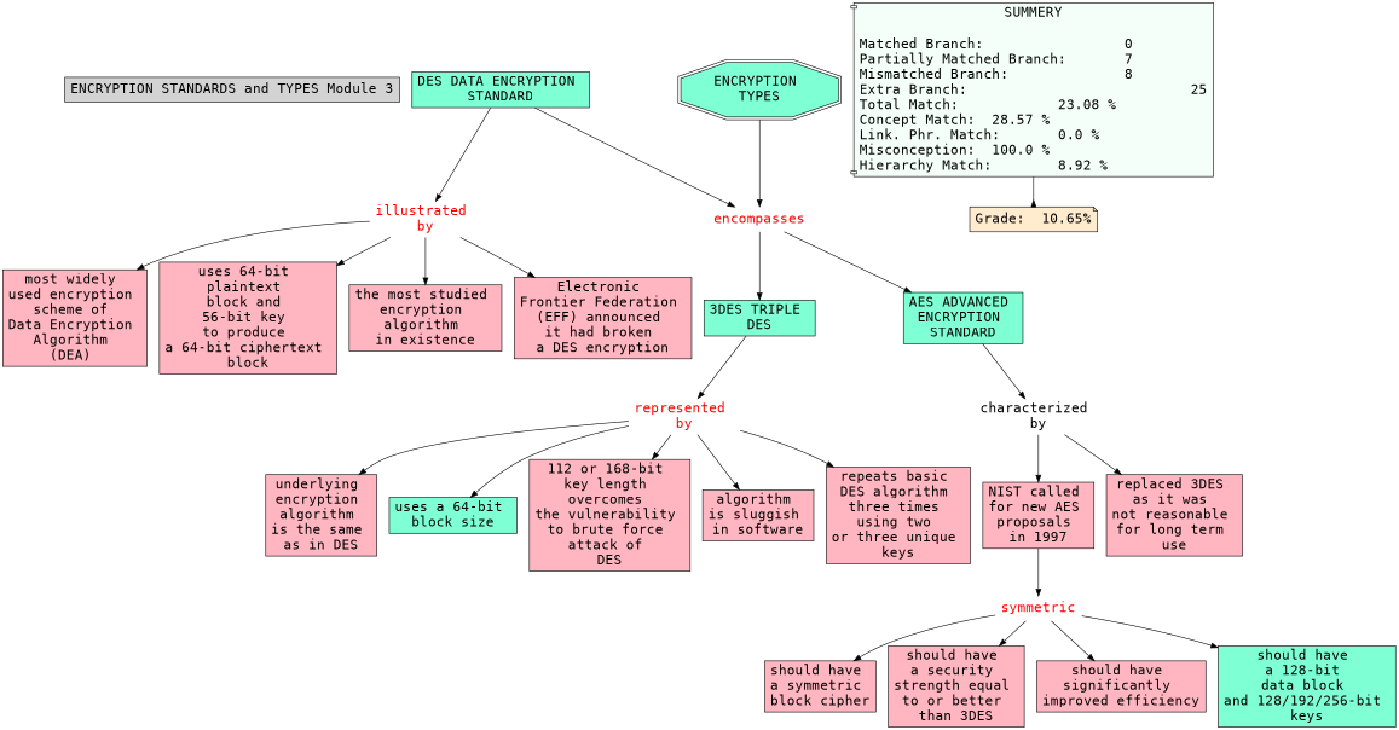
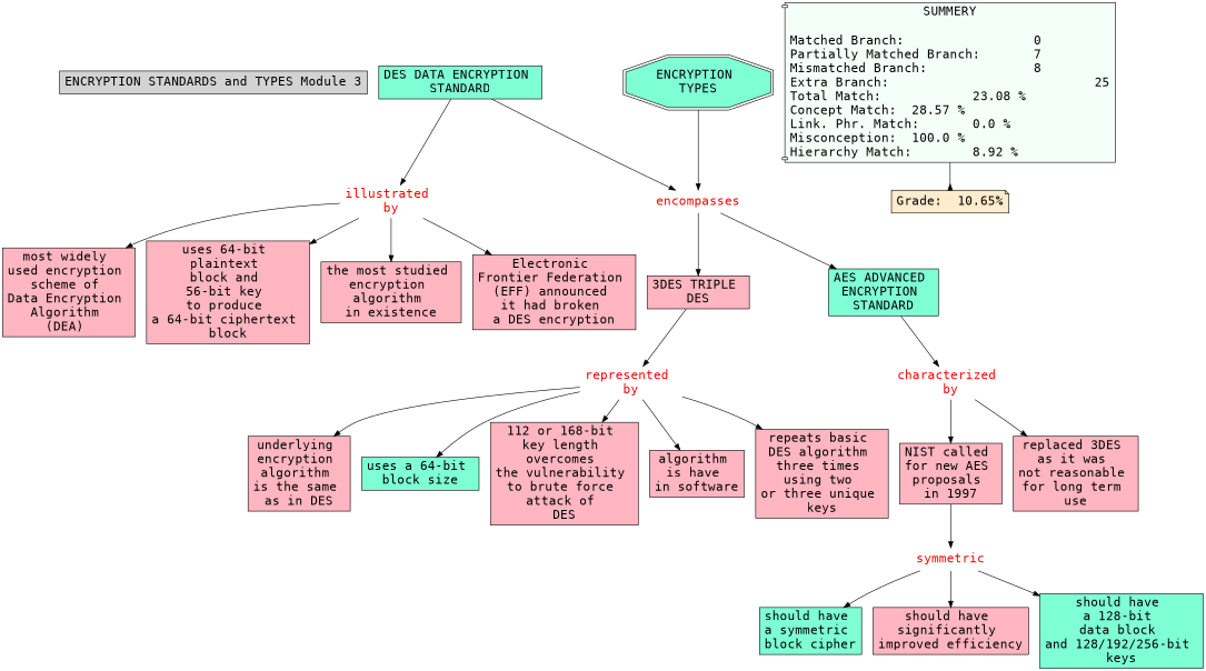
  digraph {
    fontname="DejaVu Sans Mono"
    node [Gsplines=true fontname="DejaVu Sans Mono" fontsize=20 shape=rect style=filled fillcolor="#FFB6C1"]
    edge [constraint=true fontname="DejaVu Sans Mono"]
    n1 [label="ENCRYPTION STANDARDS and TYPES Module 3" fillcolor=""]
-   n2 [fontcolor=black label="characterized \nby" shape=none style="" fillcolor=""]
+   n2 [fontcolor=red label="characterized \nby" shape=none style="" fillcolor=""]
    n3 [label="NIST called \nfor new AES \nproposals \nin 1997"]
    n4 [label="replaced 3DES \nas it was \nnot reasonable \nfor long term \nuse"]
    n5 [fontcolor=red label=symmetric shape=none style="" fillcolor=""]
-   n6 [label="should have \na symmetric \nblock cipher\n"]
-   n7 [label="should have \na security \nstrength equal \nto or better \nthan 3DES"]
+   n6 [fillcolor=aquamarine label="should have \na symmetric \nblock cipher\n"]
    n8 [label="should have \nsignificantly \nimproved efficiency\n"]
    n9 [fillcolor=aquamarine label="should have \na 128-bit \ndata block \nand 128/192/256-bit \nkeys"]
    n10 [fontcolor=red label="illustrated \nby" shape=none style="" fillcolor=""]
    n11 [label="most widely \nused encryption \nscheme of \nData Encryption \nAlgorithm \n(DEA) "]
    n12 [label="uses 64-bit \nplaintext \nblock and \n56-bit key \nto produce \na 64-bit ciphertext \nblock"]
    n13 [label="the most studied \nencryption \nalgorithm \nin existence\n"]
    n14 [label="Electronic \nFrontier Federation \n(EFF) announced \nit had broken \na DES encryption\n"]
    n15 [fontcolor=red label=encompasses shape=none style="" fillcolor=""]
-   n16 [fillcolor=aquamarine label="3DES TRIPLE \nDES"]
+   n16 [label="3DES TRIPLE \nDES"]
    n17 [fillcolor=aquamarine label="AES ADVANCED \nENCRYPTION \nSTANDARD"]
    n18 [fontcolor=red label="represented \nby" shape=none style="" fillcolor=""]
    n19 [fillcolor=aquamarine label="DES DATA ENCRYPTION \nSTANDARD"]
    n20 [label="underlying \nencryption \nalgorithm \nis the same \nas in DES"]
    n21 [fillcolor=aquamarine label="uses a 64-bit \nblock size\n"]
    n22 [label="112 or 168-bit \nkey length \novercomes \nthe vulnerability \nto brute force \nattack of \nDES"]
-   n23 [label="algorithm \nis sluggish \nin software\n"]
+   n23 [label="algorithm \nis have \nin software\n"]
    n24 [label="repeats basic \nDES algorithm \nthree times \nusing two \nor three unique \nkeys"]
    n25 [fillcolor=aquamarine label="ENCRYPTION \nTYPES" shape=doubleoctagon]
    n26 [fillcolor="#F5FFFA" label="SUMMERY\n\nMatched Branch:			0\lPartially Matched Branch:	7\lMismatched Branch:		8\lExtra Branch:				25\lTotal Match:		23.08 %\lConcept Match:	28.57 %\lLink. Phr. Match:	0.0 %\lMisconception:	100.0 %\lHierarchy Match:	8.92 %\l" shape=component]
    n27 [fillcolor="#FFEBCD" label="Grade:	10.65%" shape=note]
    n2 -> n3
    n2 -> n4
    n3 -> n5
    n5 -> n6
-   n5 -> n7
    n5 -> n8
    n5 -> n9
    n10 -> n11
    n10 -> n12
    n10 -> n13
    n10 -> n14
    n15 -> n16
    n15 -> n17
    n16 -> n18
    n17 -> n2
    n18 -> n20
    n18 -> n21
    n18 -> n22
    n18 -> n23
    n18 -> n24
    n19 -> n10
    n19 -> n15
    n25 -> n15
    n26 -> n27 [arrowhead=inv color=black]
  }
